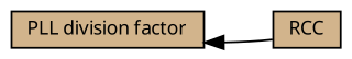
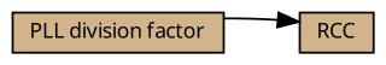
  digraph {
    rankdir=LR
    fontname="Noto Sans"
    node [color=black fillcolor=tan fontname="Noto Sans" fontsize=10 shape=box style=filled]
    n1 [fontcolor=black height=0.2 label="PLL division factor" width=0.4]
    n2 [height=0.2 label=RCC width=0.4]
-   n1 -> n2 [dir=back fontname="Noto Sans" fontsize=10 labelfontname=Helvetica labelfontsize=10 shape=plaintext style=solid]
+   n2 -> n1 [dir=back fontname="Noto Sans" fontsize=10 labelfontname=Helvetica labelfontsize=10 shape=plaintext style=solid]
  }
